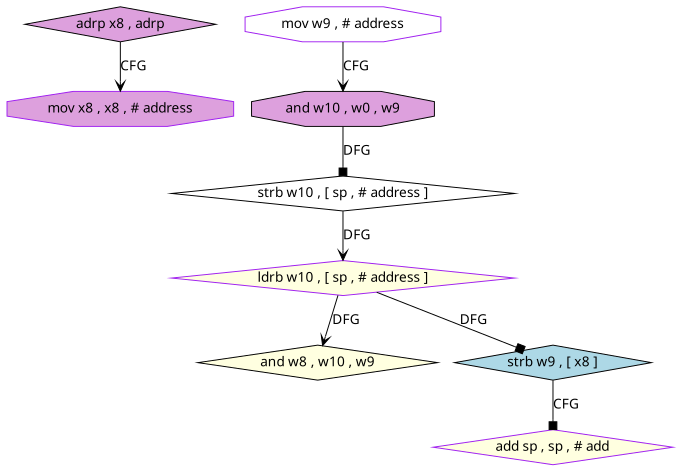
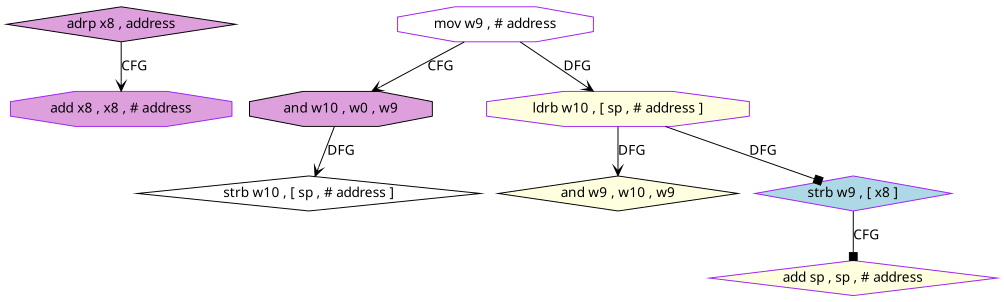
  digraph {
    fontname="Noto Sans"
    node [color=black fillcolor=plum fontname="Noto Sans" shape=diamond style=filled]
    edge [arrowhead=vee fontname="Noto Sans"]
-   n1 [label="adrp x8 , adrp"]
-   n2 [color=purple label="mov x8 , x8 , # address" shape=octagon]
+   n1 [label="adrp x8 , address"]
+   n2 [color=purple label="add x8 , x8 , # address" shape=octagon]
    n3 [color=purple fillcolor=white label="mov w9 , # address" shape=octagon]
    n4 [label="and w10 , w0 , w9" shape=octagon]
    n5 [fillcolor=white label="strb w10 , [ sp , # address ]"]
-   n6 [color=purple fillcolor=lightyellow label="ldrb w10 , [ sp , # address ]"]
-   n7 [fillcolor=lightyellow label="and w8 , w10 , w9"]
-   n8 [fillcolor=lightblue label="strb w9 , [ x8 ]"]
-   n9 [color=purple fillcolor=lightyellow label="add sp , sp , # add"]
+   n6 [color=purple fillcolor=lightyellow label="ldrb w10 , [ sp , # address ]" shape=octagon]
+   n7 [fillcolor=lightyellow label="and w9 , w10 , w9"]
+   n8 [color=purple fillcolor=lightblue label="strb w9 , [ x8 ]"]
+   n9 [color=purple fillcolor=lightyellow label="add sp , sp , # address"]
    n1 -> n2 [label=CFG]
    n3 -> n4 [label=CFG]
-   n4 -> n5 [arrowhead=box label=DFG]
-   n5 -> n6 [label=DFG]
+   n4 -> n5 [label=DFG]
+   n3 -> n6 [label=DFG]
    n6 -> n7 [label=DFG]
    n6 -> n8 [arrowhead=box label=DFG]
    n8 -> n9 [arrowhead=box label=CFG]
  }
